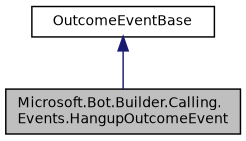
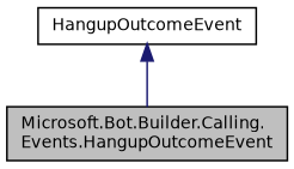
  digraph {
    node [color=black fontname=Helvetica fontsize=10 shape=record style=filled]
    n1 [fillcolor=grey75 fontcolor=black height=0.2 label="Microsoft.Bot.Builder.Calling.\lEvents.HangupOutcomeEvent" width=0.4]
-   n2 [fillcolor=white height=0.2 label=OutcomeEventBase width=0.4]
+   n2 [fillcolor=white height=0.2 label=HangupOutcomeEvent width=0.4]
    n2 -> n1 [color=midnightblue dir=back fontname=Helvetica fontsize=10 labelfontname=Helvetica labelfontsize=10 style=solid]
  }
